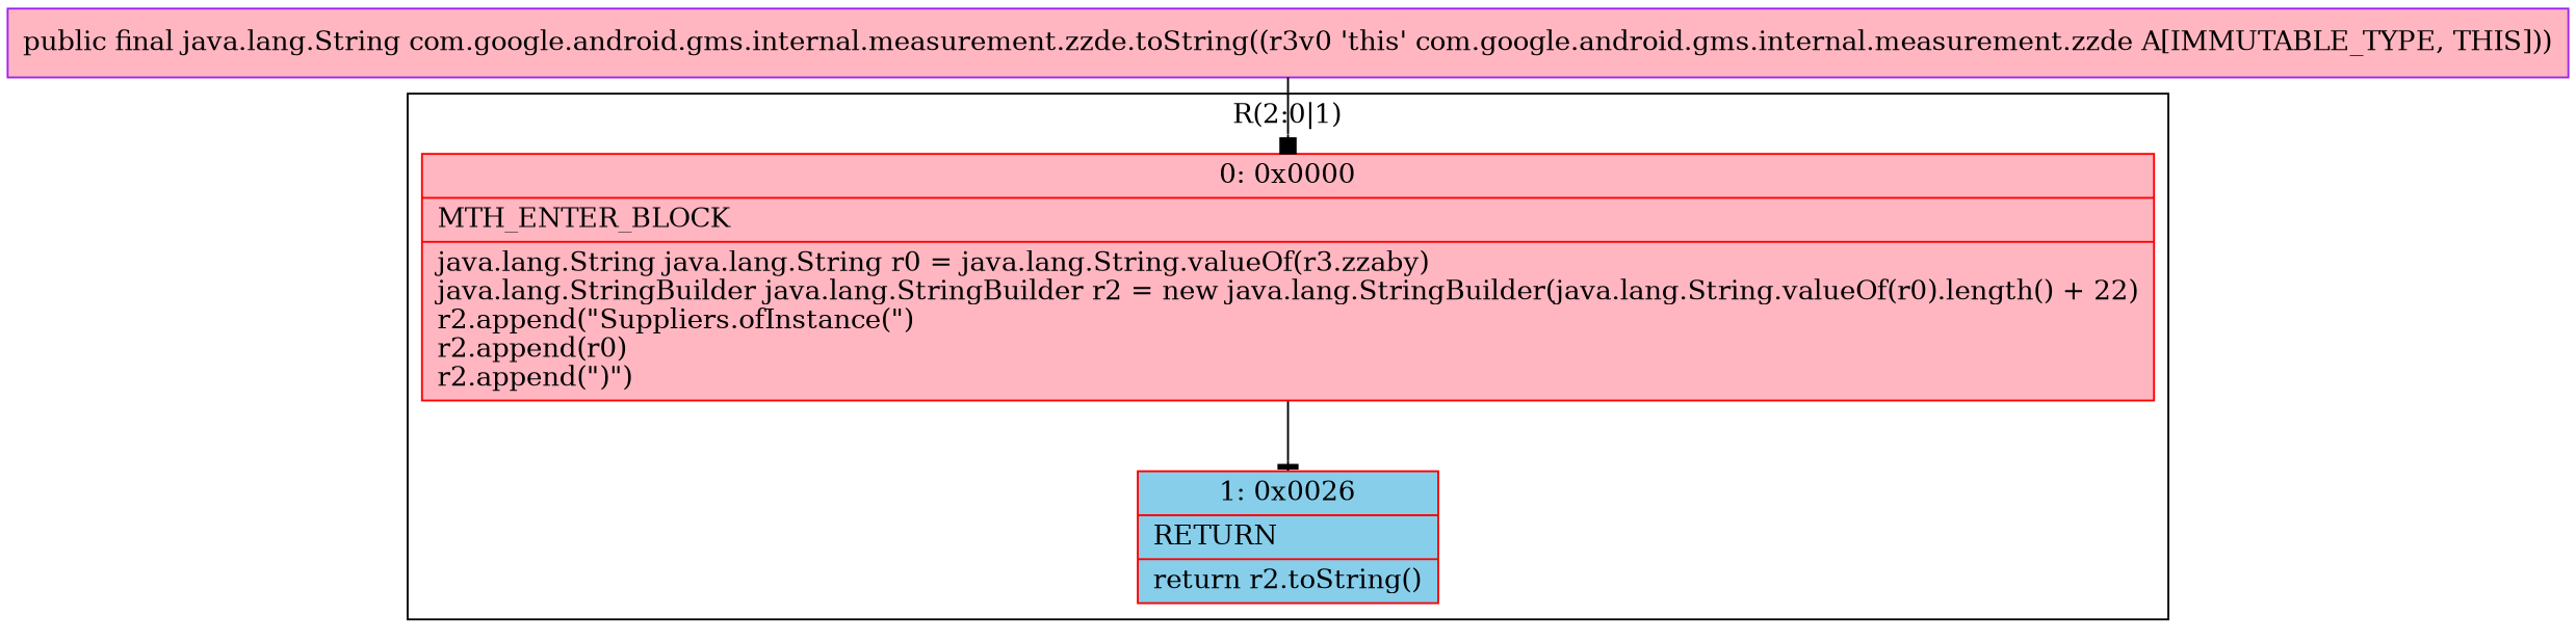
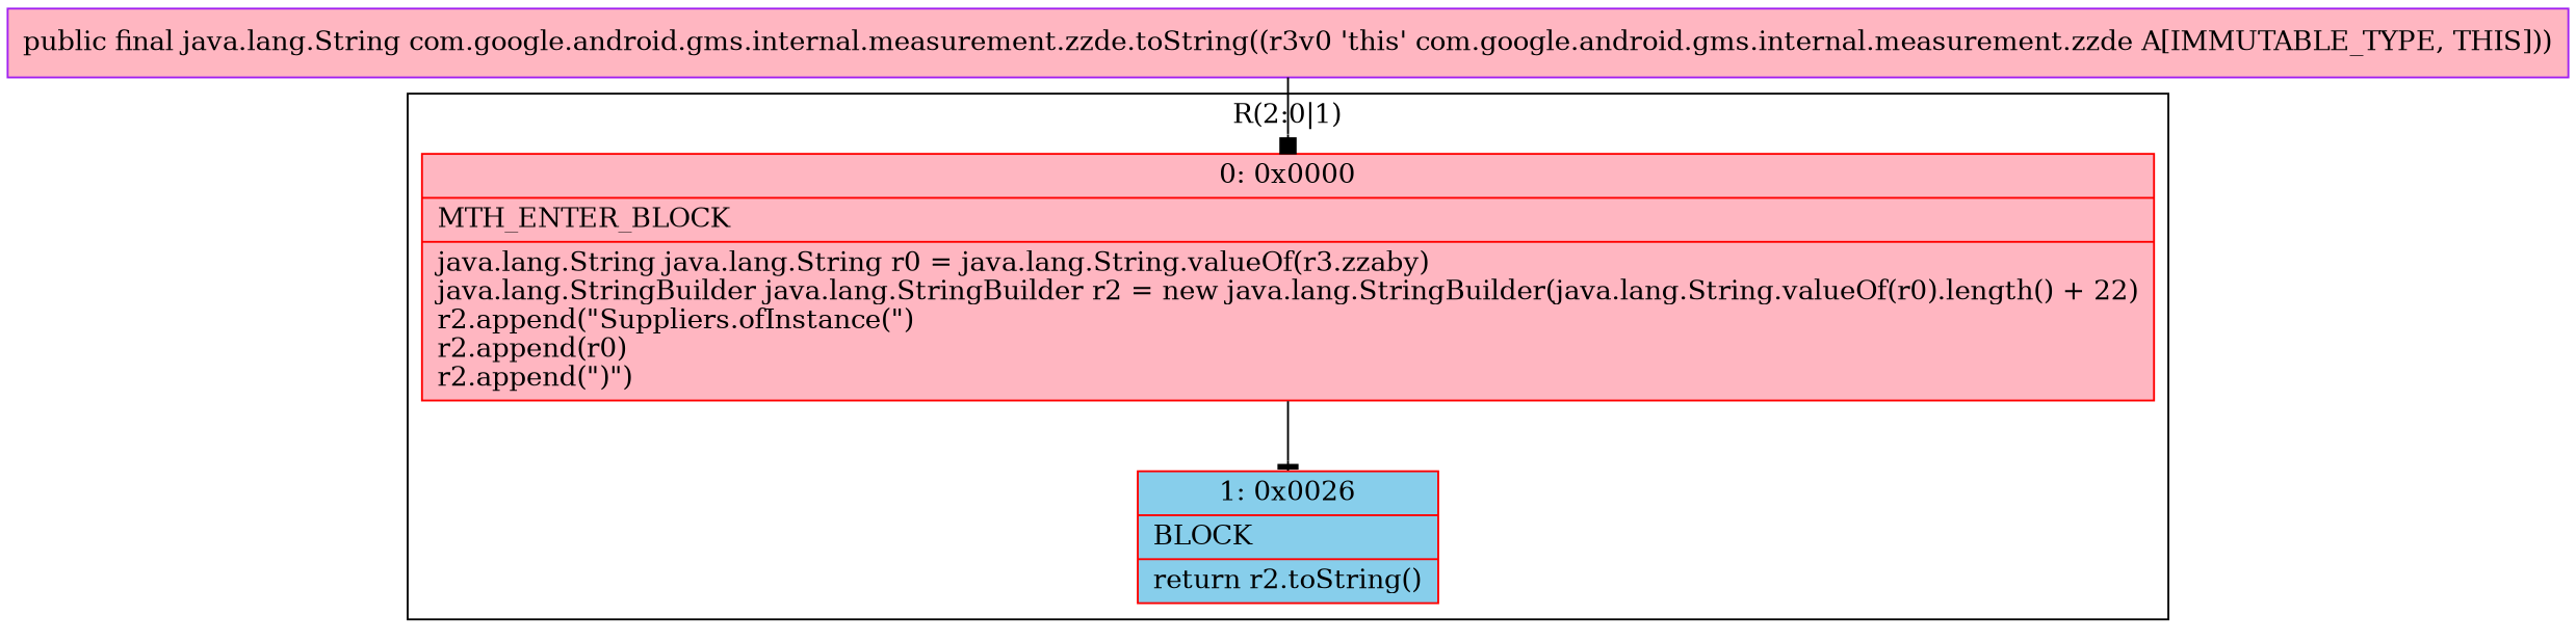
  digraph {
    node [color=red shape=record style=filled fillcolor=lightpink]
    n1 [label="{0\:\ 0x0000|MTH_ENTER_BLOCK\l|java.lang.String java.lang.String r0 = java.lang.String.valueOf(r3.zzaby)\ljava.lang.StringBuilder java.lang.StringBuilder r2 = new java.lang.StringBuilder(java.lang.String.valueOf(r0).length() + 22)\lr2.append(\"Suppliers.ofInstance(\")\lr2.append(r0)\lr2.append(\")\")\l}"]
-   n2 [label="{1\:\ 0x0026|RETURN\l|return r2.toString()\l}" fillcolor=skyblue]
+   n2 [label="{1\:\ 0x0026|BLOCK\l|return r2.toString()\l}" fillcolor=skyblue]
    n3 [label="{public final java.lang.String com.google.android.gms.internal.measurement.zzde.toString((r3v0 'this' com.google.android.gms.internal.measurement.zzde A[IMMUTABLE_TYPE, THIS])) }" color=purple]
    subgraph cluster_1 {
      label="R(2:0|1)"
      n1
      n2
    }
    n1 -> n2 [arrowhead=tee]
    n3 -> n1 [arrowhead=box]
  }
